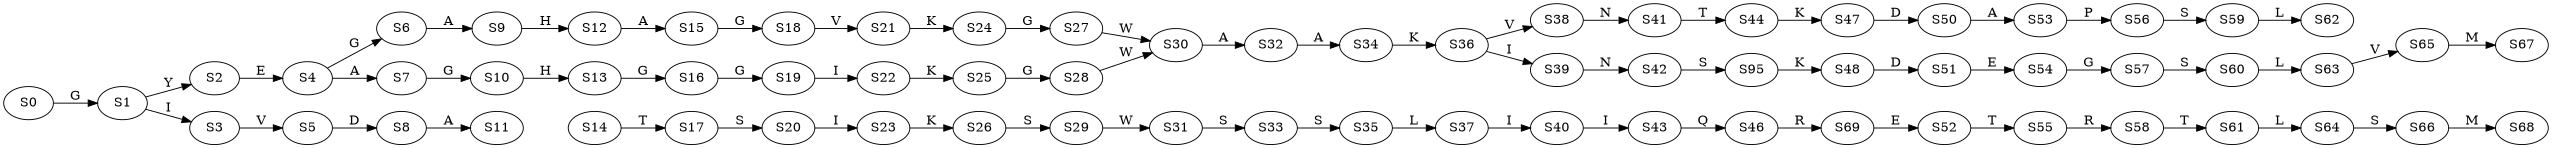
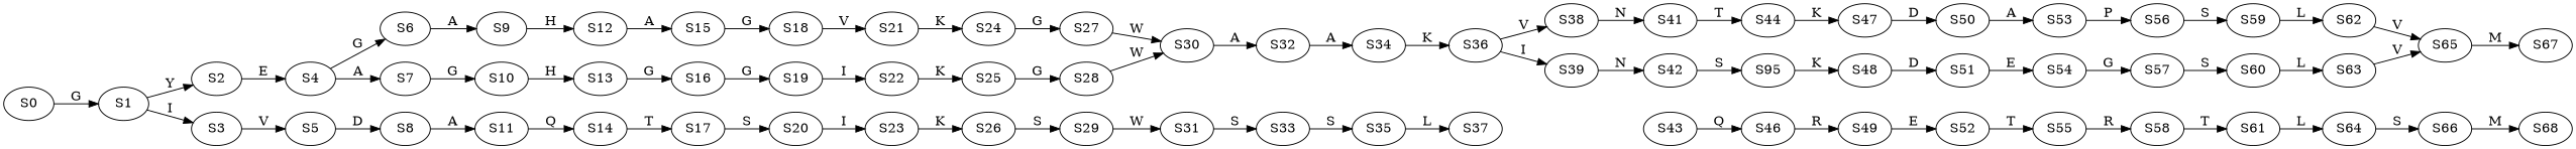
  strict digraph {
    rankdir=LR
    S0
    S1
    S2
    S3
    S4
    S5
    S6
    S7
    S8
    S9
    S10
    S11
    S12
    S13
    S14
    S15
    S16
    S17
    S18
    S19
    S20
    S21
    S22
    S23
    S24
    S25
    S26
    S27
    S28
    S29
    S30
    S31
    S32
    S33
    S34
    S35
    S36
    S37
    S38
    S39
-   S40
    S41
    S42
    S43
    S44
    n46 [label=S95]
    S46
    S47
    S48
-   S49 [label=S69]
+   S49
    S50
    S51
    S52
    S53
    S54
    S55
    S56
    S57
    S58
    S59
    S60
    S61
    S62
    S63
    S64
    S65
    S66
    S67
    S68
    S0 -> S1 [label=G]
    S1 -> S2 [label=Y]
    S1 -> S3 [label=I]
    S2 -> S4 [label=E]
    S3 -> S5 [label=V]
    S4 -> S6 [label=G]
    S4 -> S7 [label=A]
    S5 -> S8 [label=D]
    S6 -> S9 [label=A]
    S7 -> S10 [label=G]
    S8 -> S11 [label=A]
    S9 -> S12 [label=H]
    S10 -> S13 [label=H]
+   S11 -> S14 [label=Q]
    S12 -> S15 [label=A]
    S13 -> S16 [label=G]
    S14 -> S17 [label=T]
    S15 -> S18 [label=G]
    S16 -> S19 [label=G]
    S17 -> S20 [label=S]
    S18 -> S21 [label=V]
    S19 -> S22 [label=I]
    S20 -> S23 [label=I]
    S21 -> S24 [label=K]
    S22 -> S25 [label=K]
    S23 -> S26 [label=K]
    S24 -> S27 [label=G]
    S25 -> S28 [label=G]
    S26 -> S29 [label=S]
    S27 -> S30 [label=W]
    S28 -> S30 [label=W]
    S29 -> S31 [label=W]
    S30 -> S32 [label=A]
    S31 -> S33 [label=S]
    S32 -> S34 [label=A]
    S33 -> S35 [label=S]
    S34 -> S36 [label=K]
    S35 -> S37 [label=L]
    S36 -> S38 [label=V]
    S36 -> S39 [label=I]
-   S37 -> S40 [label=I]
    S38 -> S41 [label=N]
    S39 -> S42 [label=N]
-   S40 -> S43 [label=I]
    S41 -> S44 [label=T]
    S42 -> n46 [label=S]
    S43 -> S46 [label=Q]
    S44 -> S47 [label=K]
    n46 -> S48 [label=K]
    S46 -> S49 [label=R]
    S47 -> S50 [label=D]
    S48 -> S51 [label=D]
    S49 -> S52 [label=E]
    S50 -> S53 [label=A]
    S51 -> S54 [label=E]
    S52 -> S55 [label=T]
    S53 -> S56 [label=P]
    S54 -> S57 [label=G]
    S55 -> S58 [label=R]
    S56 -> S59 [label=S]
    S57 -> S60 [label=S]
    S58 -> S61 [label=T]
    S59 -> S62 [label=L]
    S60 -> S63 [label=L]
    S61 -> S64 [label=L]
+   S62 -> S65 [label=V]
    S63 -> S65 [label=V]
    S64 -> S66 [label=S]
    S65 -> S67 [label=M]
    S66 -> S68 [label=M]
  }
